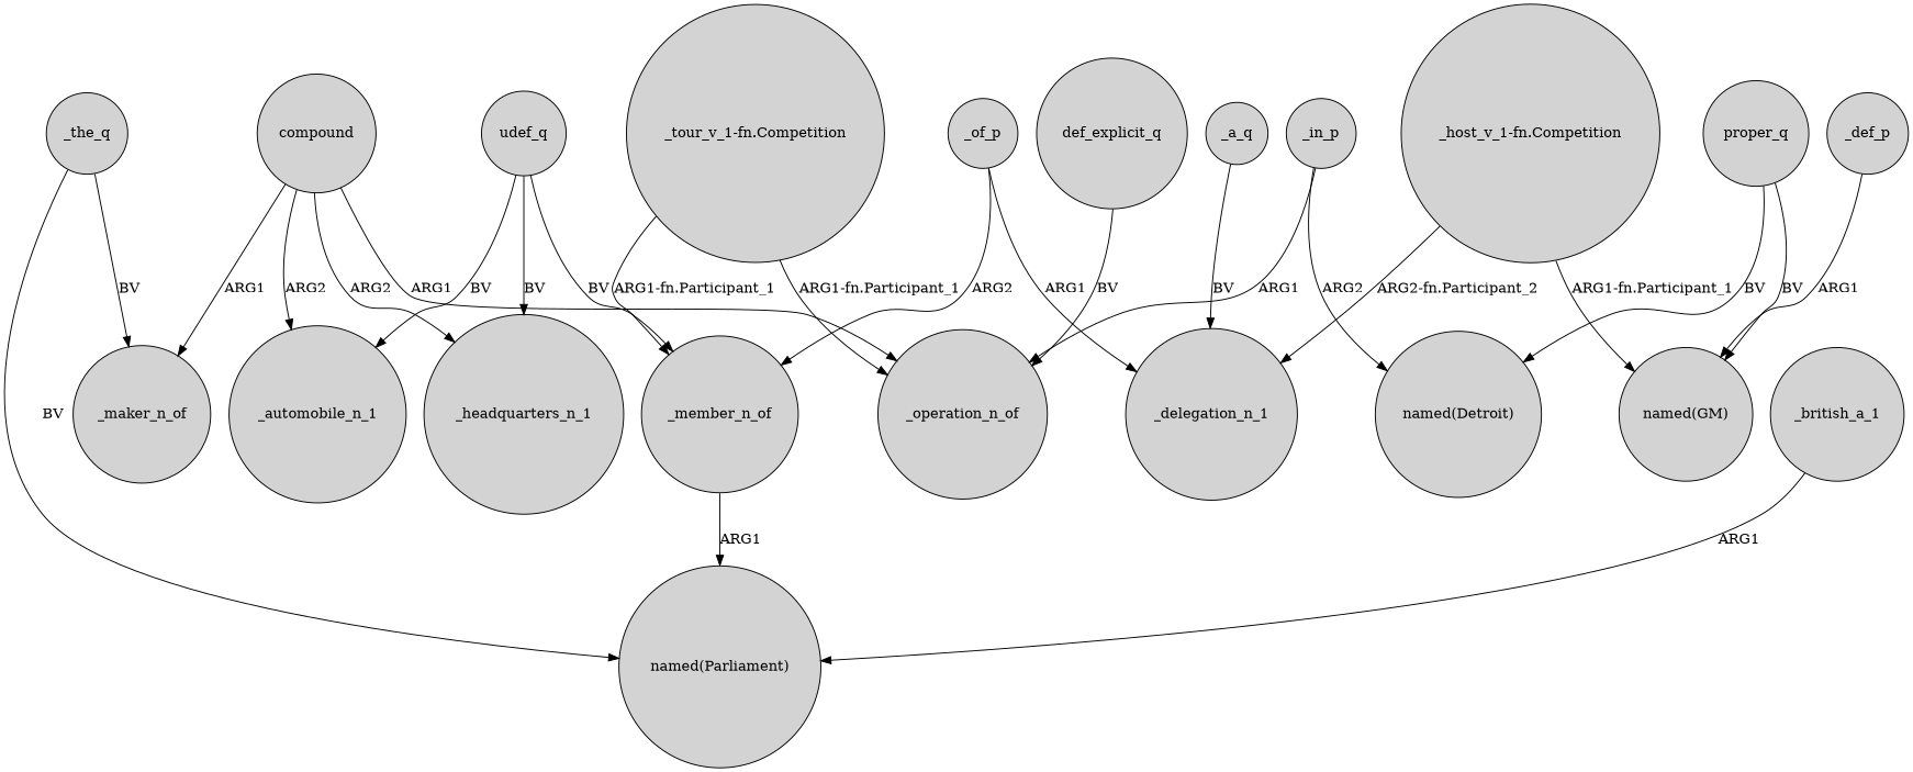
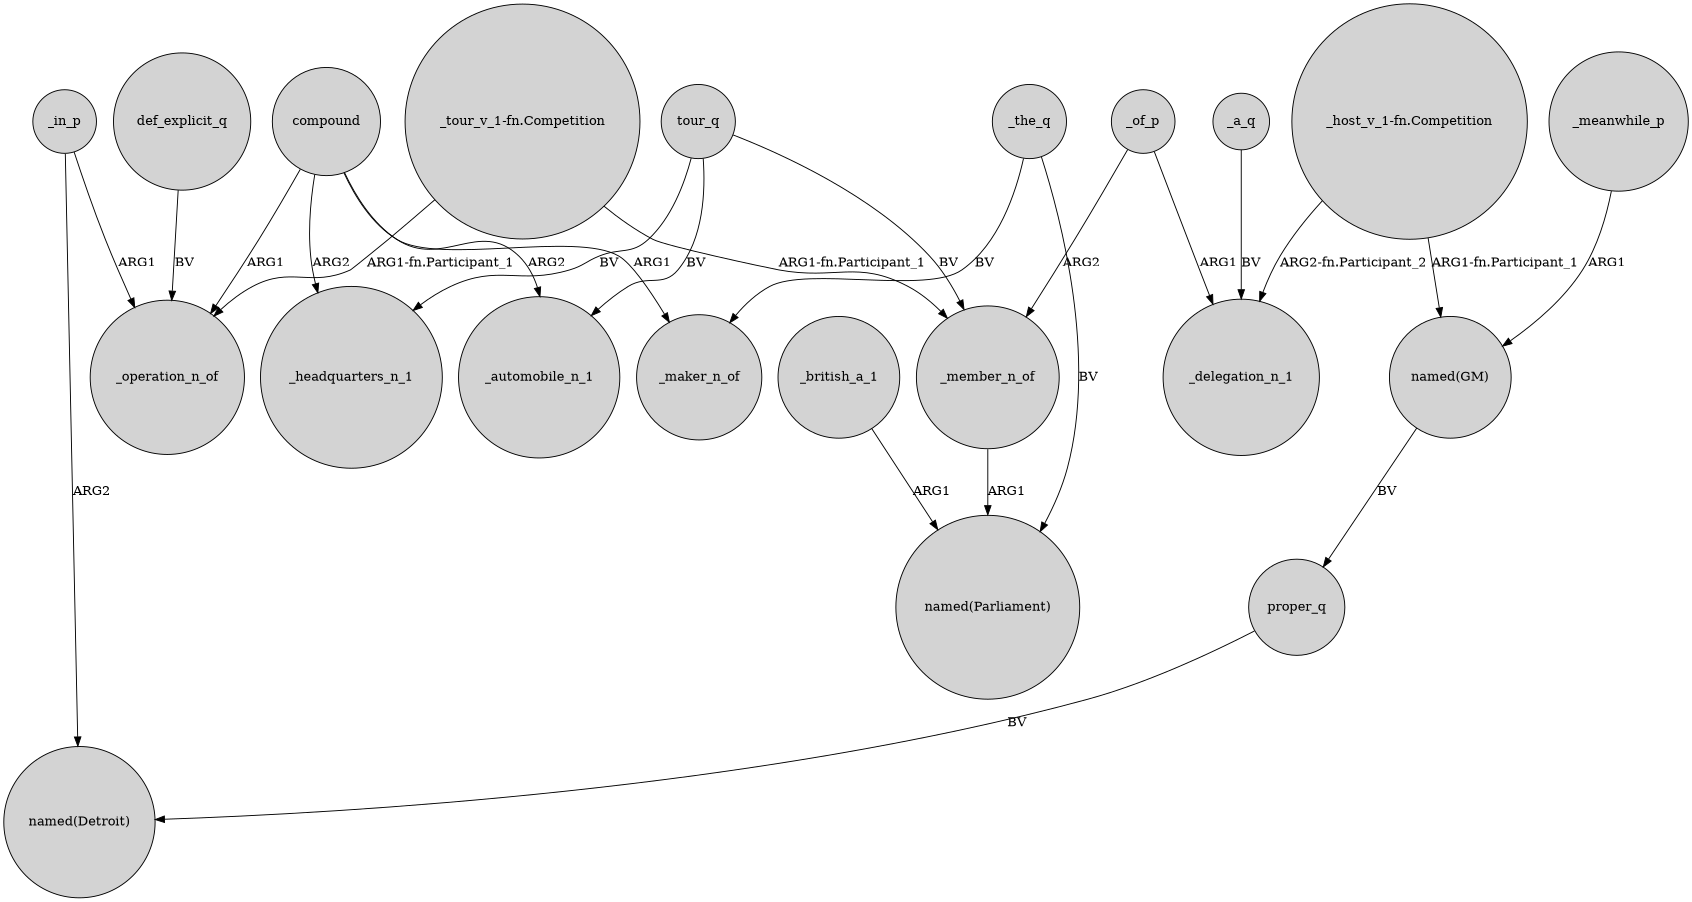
  digraph {
    node [shape=circle style=filled]
    "_tour_v_1-fn.Competition"
    _operation_n_of
    _member_n_of
    "named(Parliament)"
    _the_q
    _maker_n_of
-   udef_q
+   udef_q [label=tour_q]
    _headquarters_n_1
    _automobile_n_1
    compound
    proper_q
    "named(GM)"
    "named(Detroit)"
    _of_p
    _delegation_n_1
    _in_p
    def_explicit_q
    "_host_v_1-fn.Competition"
    _a_q
    _british_a_1
-   _meanwhile_p [label=_def_p]
+   _meanwhile_p
    "_tour_v_1-fn.Competition" -> _operation_n_of [label="ARG1-fn.Participant_1"]
    "_tour_v_1-fn.Competition" -> _member_n_of [label="ARG1-fn.Participant_1"]
    _member_n_of -> "named(Parliament)" [label=ARG1]
    _the_q -> "named(Parliament)" [label=BV]
    _the_q -> _maker_n_of [label=BV]
    udef_q -> _member_n_of [label=BV]
    udef_q -> _headquarters_n_1 [label=BV]
    udef_q -> _automobile_n_1 [label=BV]
    compound -> _operation_n_of [label=ARG1]
    compound -> _maker_n_of [label=ARG1]
    compound -> _headquarters_n_1 [label=ARG2]
    compound -> _automobile_n_1 [label=ARG2]
-   proper_q -> "named(GM)" [label=BV]
+   "named(GM)" -> proper_q [label=BV]
    proper_q -> "named(Detroit)" [label=BV]
    _of_p -> _member_n_of [label=ARG2]
    _of_p -> _delegation_n_1 [label=ARG1]
    _in_p -> _operation_n_of [label=ARG1]
    _in_p -> "named(Detroit)" [label=ARG2]
    def_explicit_q -> _operation_n_of [label=BV]
    "_host_v_1-fn.Competition" -> "named(GM)" [label="ARG1-fn.Participant_1"]
    "_host_v_1-fn.Competition" -> _delegation_n_1 [label="ARG2-fn.Participant_2"]
    _a_q -> _delegation_n_1 [label=BV]
    _british_a_1 -> "named(Parliament)" [label=ARG1]
    _meanwhile_p -> "named(GM)" [label=ARG1]
  }
